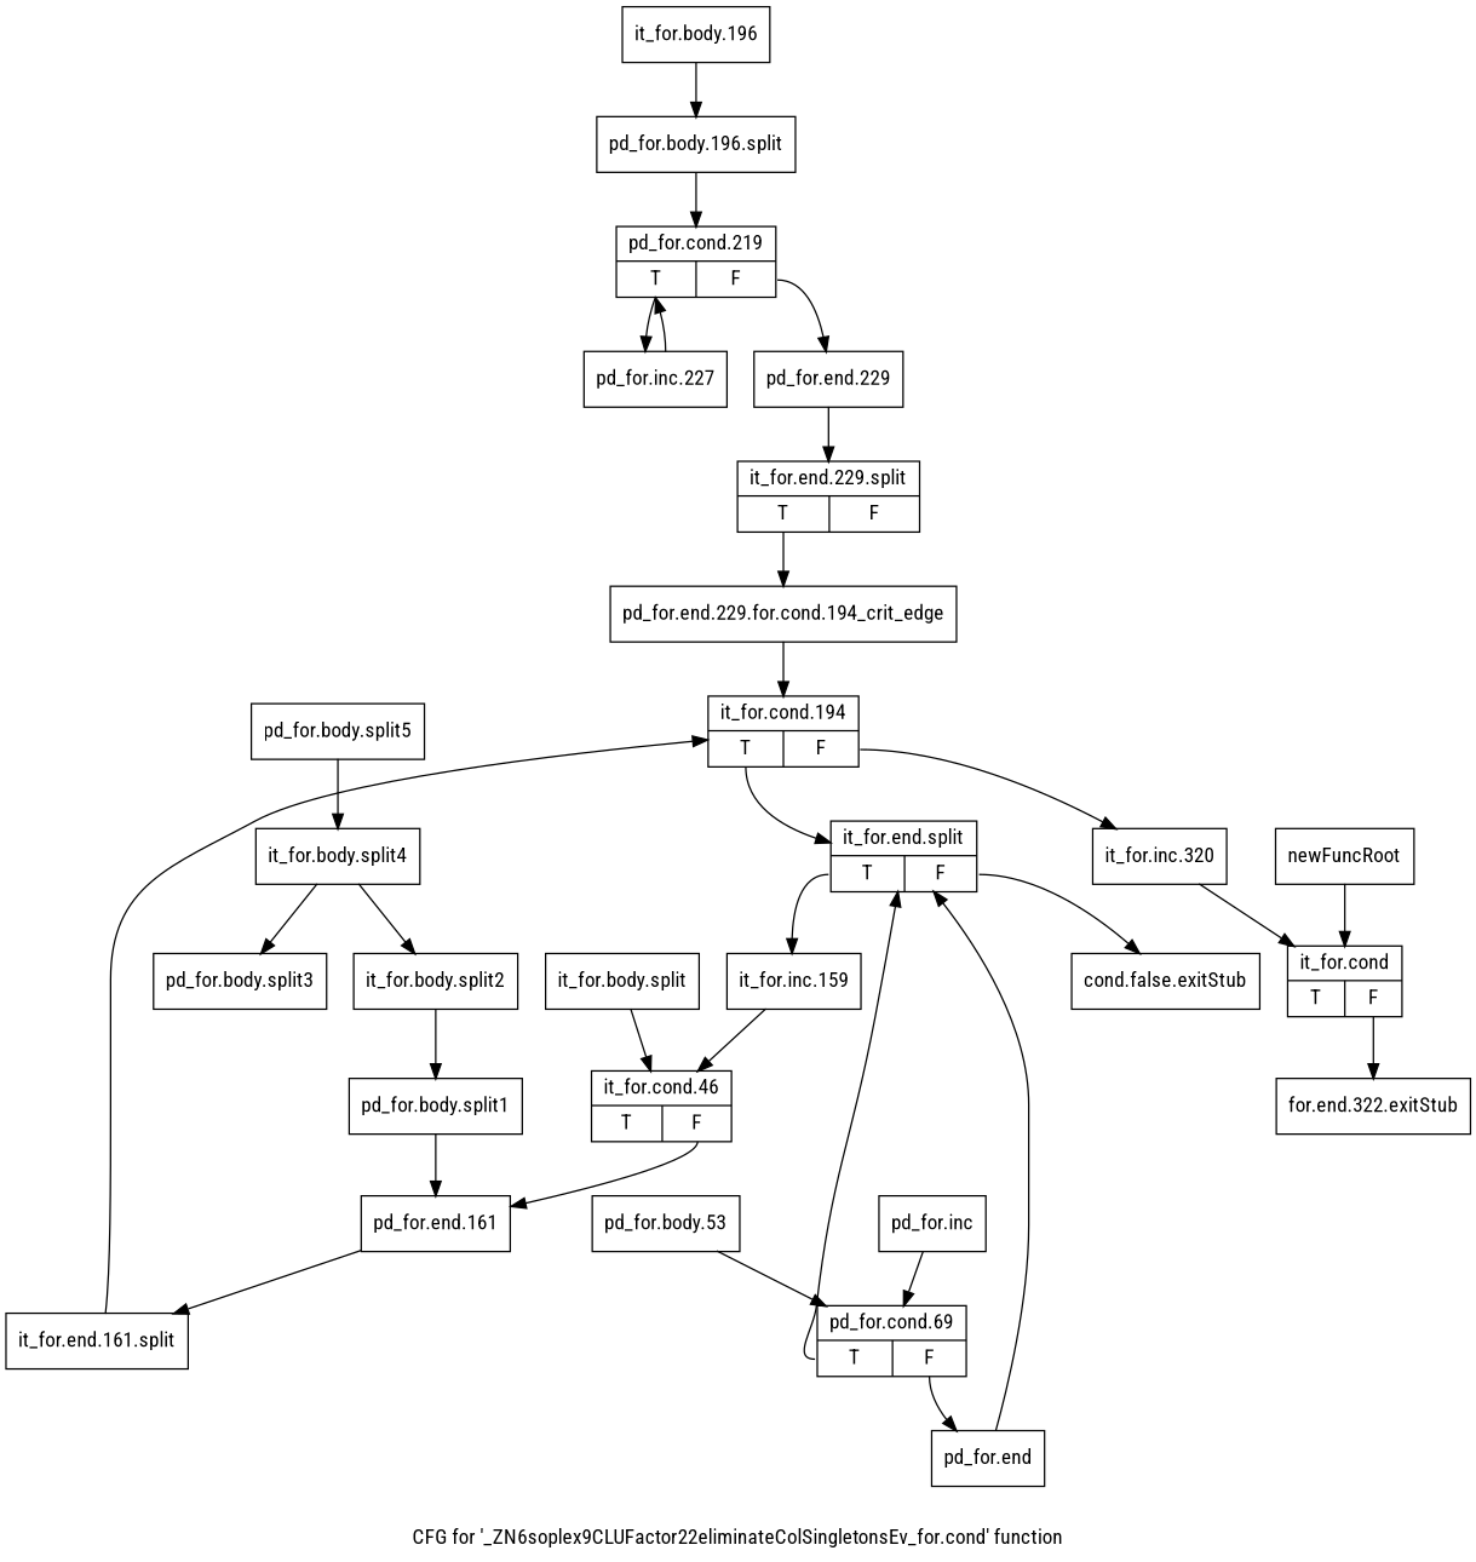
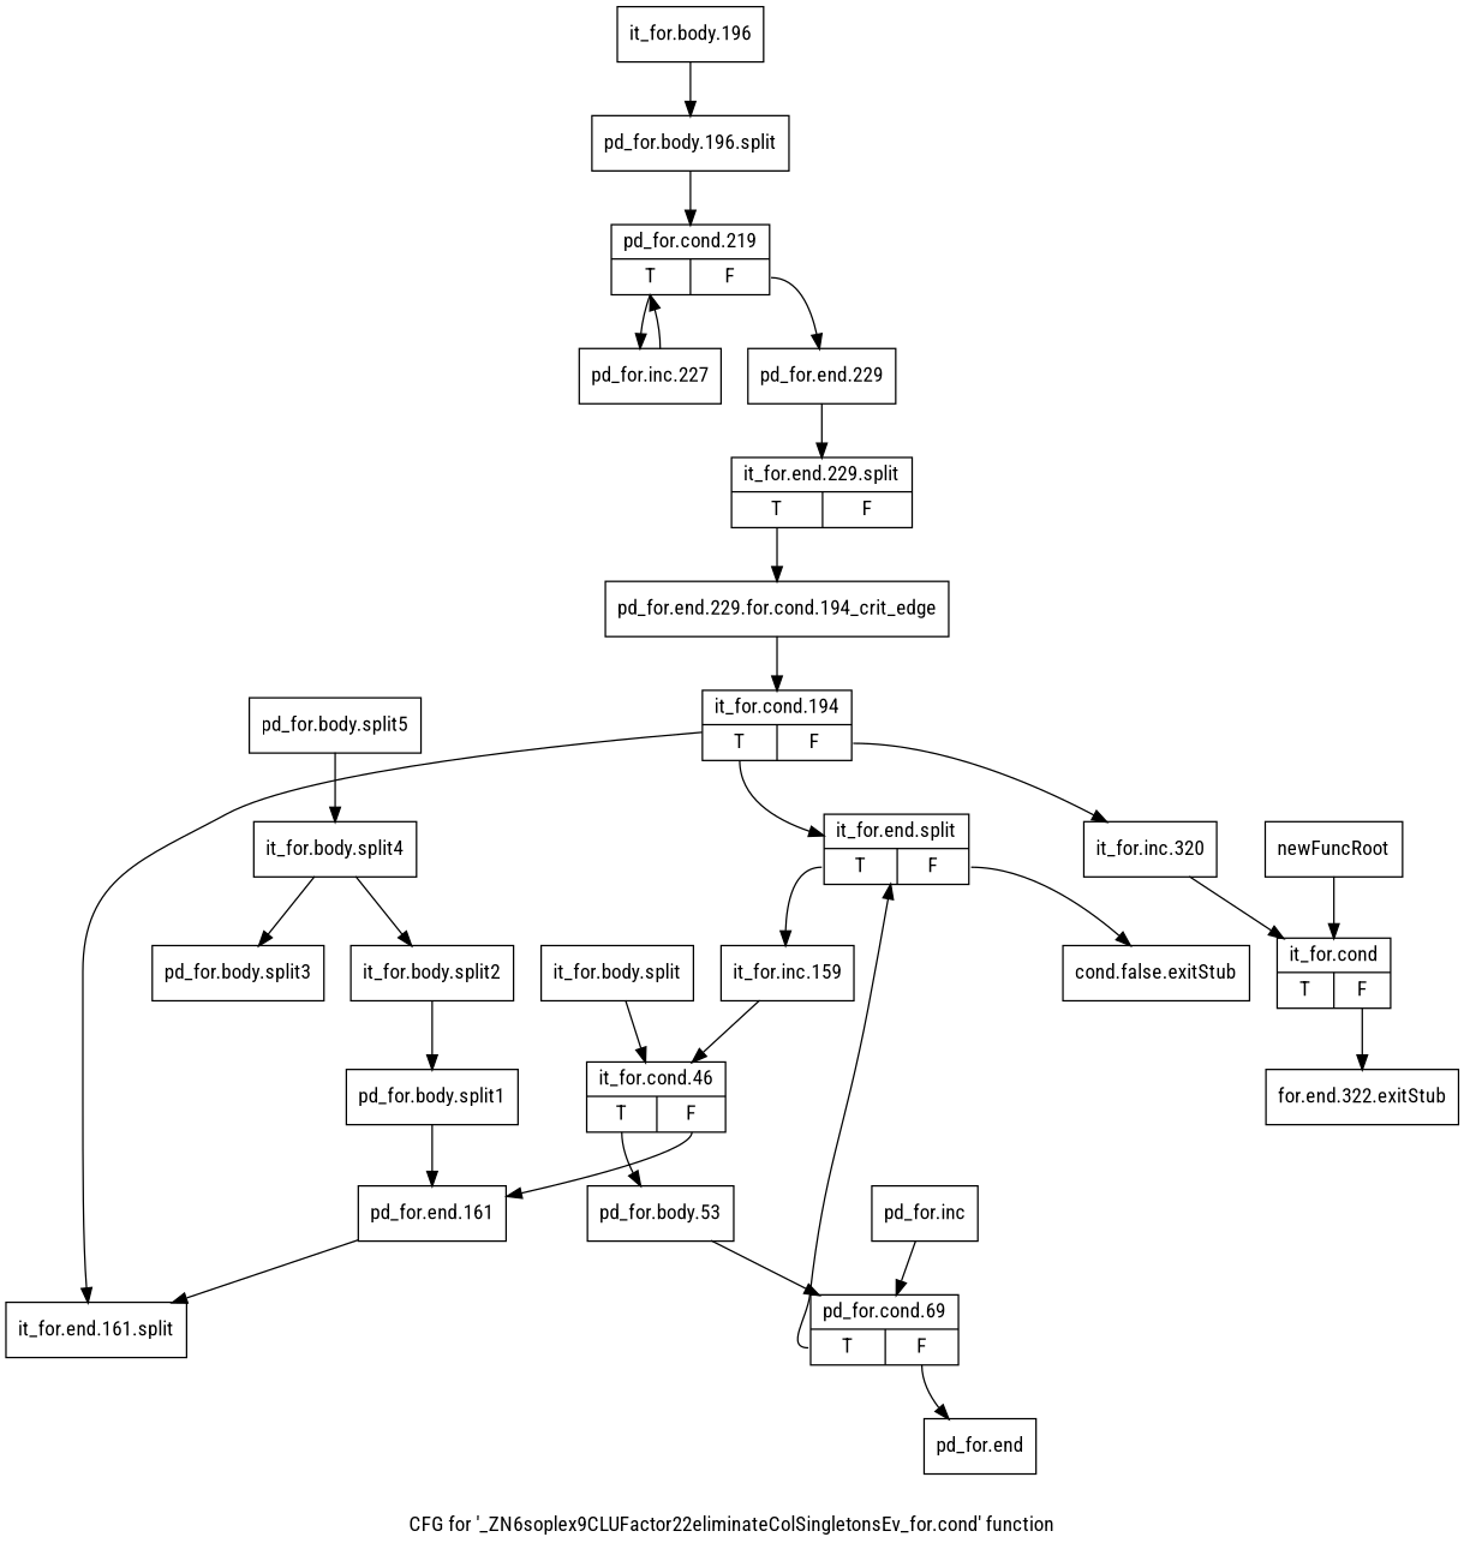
  digraph {
    fontname="Roboto Condensed"
    label="CFG for '_ZN6soplex9CLUFactor22eliminateColSingletonsEv_for.cond' function"
    node [fontname="Roboto Condensed" shape=record]
    edge [fontname="Roboto Condensed"]
    n1 [label="{newFuncRoot}"]
    n2 [label="{it_for.cond|{<s0>T|<s1>F}}"]
    n3 [label="{for.end.322.exitStub}"]
    n4 [label="{cond.false.exitStub}"]
    n5 [label="{pd_for.body.split5}"]
    n6 [label="{it_for.body.split4}"]
    n7 [label="{pd_for.body.split3}"]
    n8 [label="{it_for.body.split2}"]
    n9 [label="{pd_for.body.split1}"]
    n10 [label="{pd_for.end.161}"]
    n11 [label="{it_for.body.split}"]
    n12 [label="{it_for.cond.46|{<s0>T|<s1>F}}"]
    n13 [label="{pd_for.body.53}"]
    n14 [label="{pd_for.cond.69|{<s0>T|<s1>F}}"]
    n15 [label="{it_for.end.161.split}"]
    n16 [label="{pd_for.end}"]
    n17 [label="{it_for.end.split|{<s0>T|<s1>F}}"]
    n18 [label="{it_for.cond.194|{<s0>T|<s1>F}}"]
    n19 [label="{it_for.inc.320}"]
    n20 [label="{it_for.body.196}"]
    n21 [label="{pd_for.body.196.split}"]
    n22 [label="{pd_for.cond.219|{<s0>T|<s1>F}}"]
    n23 [label="{pd_for.inc.227}"]
    n24 [label="{pd_for.end.229}"]
    n25 [label="{it_for.end.229.split|{<s0>T|<s1>F}}"]
    n26 [label="{pd_for.end.229.for.cond.194_crit_edge}"]
    n27 [label="{pd_for.inc}"]
    n28 [label="{it_for.inc.159}"]
    n1 -> n2
    n2 -> n3 [tailport=s1]
    n5 -> n6
    n6 -> n7
    n6 -> n8
    n8 -> n9
    n9 -> n10
    n10 -> n15
    n11 -> n12
    n12 -> n10 [tailport=s1]
+   n12 -> n13 [tailport=s0]
    n13 -> n14
    n14 -> n16 [tailport=s1]
    n14 -> n17 [tailport=s0]
-   n15 -> n18
-   n16 -> n17
+   n18 -> n15
    n17 -> n4 [tailport=s1]
    n17 -> n28 [tailport=s0]
    n18 -> n17 [tailport=s0]
    n18 -> n19 [tailport=s1]
    n19 -> n2
    n20 -> n21
    n21 -> n22
    n22 -> n23 [tailport=s0]
    n22 -> n24 [tailport=s1]
    n23 -> n22
    n24 -> n25
    n25 -> n26 [tailport=s0]
    n26 -> n18
    n27 -> n14
    n28 -> n12
  }
